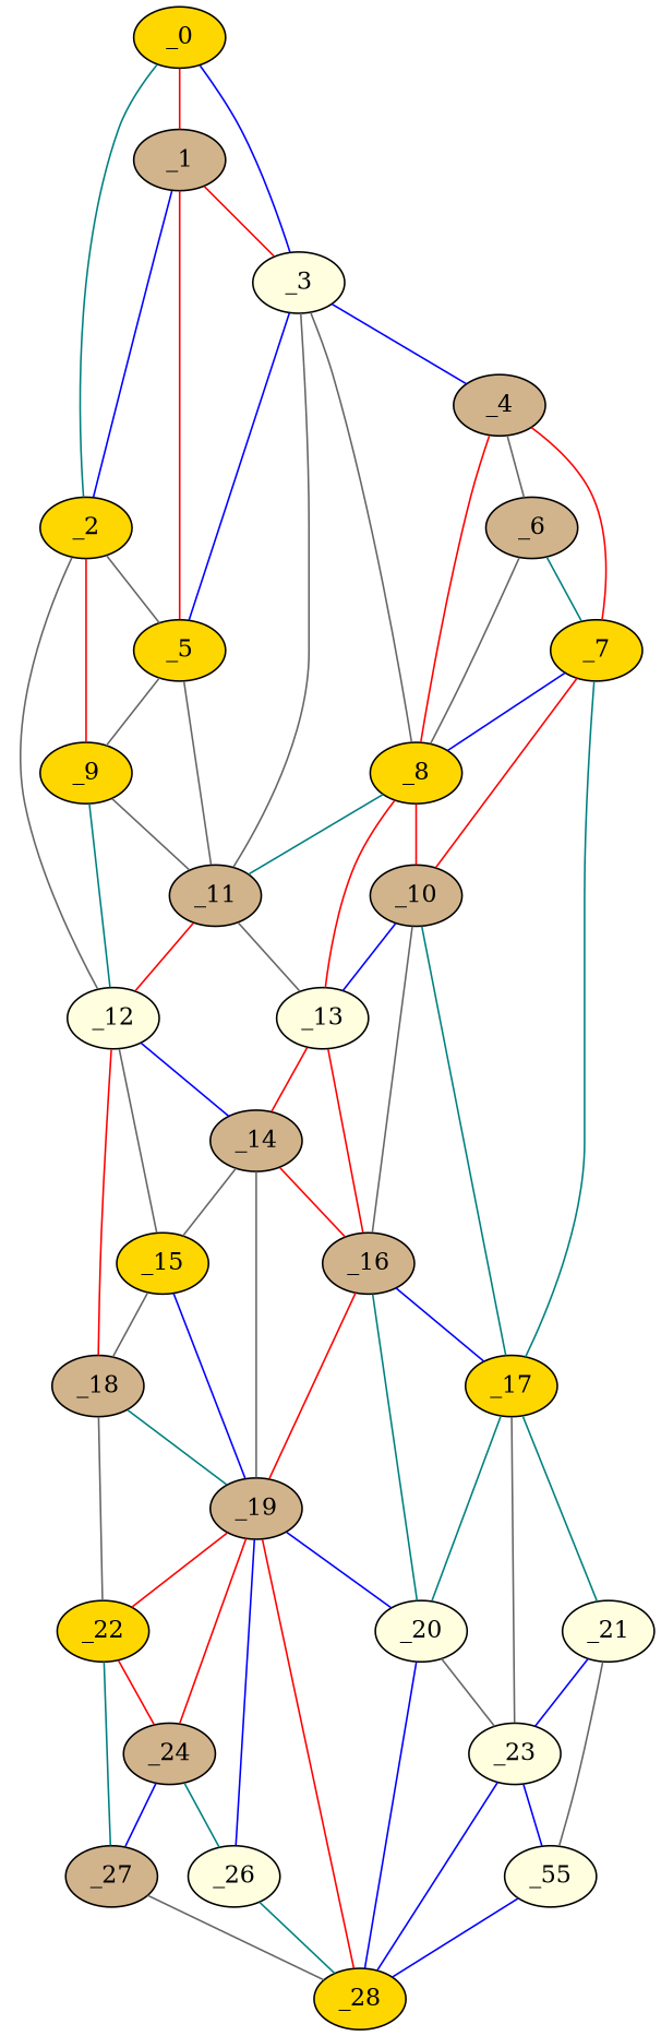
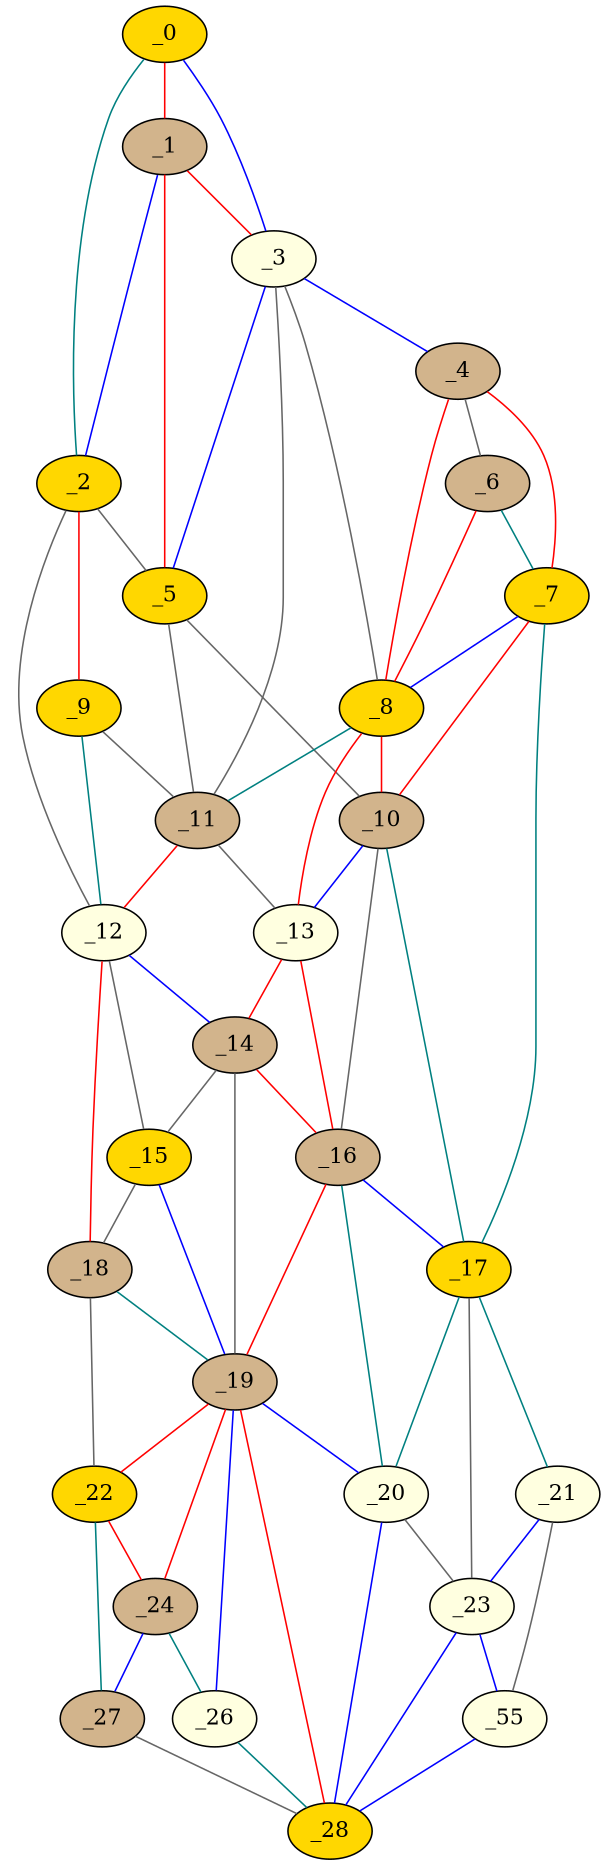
  graph {
    node [fillcolor=tan style=filled x=95 y=28]
    edge [color=red valence=2]
    _0 [fillcolor=gold x=5 y=38]
    _1 [x=16 y=40]
    _2 [fillcolor=gold x=23]
    _3 [fillcolor=lightyellow x=24 y=71]
    _5 [fillcolor=gold x=29 y=36]
    _9 [fillcolor=gold x=47 y=35]
    _12 [fillcolor=lightyellow x=60]
    _4 [x=28 y=77]
    _8 [fillcolor=gold x=41 y=79]
    _11 [x=52 y=45]
    _14 [x=68 y=45]
    _15 [fillcolor=gold x=72 y=34]
    _18 [x=92]
    _6 [x=35 y=85]
    _7 [fillcolor=gold x=38 y=92]
    _13 [fillcolor=lightyellow x=60 y=46]
    _10 [x=51 y=85]
    _16 [x=77 y=77]
    _19 [y=47]
    _22 [fillcolor=gold x=96 y=29]
    _17 [fillcolor=gold x=90 y=98]
    _20 [fillcolor=lightyellow y=79]
    _21 [fillcolor=lightyellow y=97]
    _23 [fillcolor=lightyellow x=99 y=83]
    _28 [fillcolor=gold x=126 y=50]
    n26 [fillcolor=lightyellow label=_55 x=110 y=93]
    _24 [x=104 y=32]
    _26 [fillcolor=lightyellow x=114 y=40]
    _27 [x=126 y=38]
    _0 -- _1
    _0 -- _2 [color=teal valence=1]
    _0 -- _3 [color=blue valence=1]
    _1 -- _2 [color=blue valence=1]
    _1 -- _3 [valence=1]
    _1 -- _5
    _2 -- _5 [color=gray40]
    _2 -- _9
    _2 -- _12 [color=gray40 valence=1]
    _3 -- _5 [color=blue valence=1]
    _3 -- _4 [color=blue valence=1]
    _3 -- _8 [color=gray40]
    _3 -- _11 [color=gray40]
-   _5 -- _9 [color=gray40]
+   _5 -- _10 [color=gray40]
    _5 -- _11 [color=gray40]
    _9 -- _12 [color=teal]
    _9 -- _11 [color=gray40]
    _12 -- _14 [color=blue]
    _12 -- _15 [color=gray40 valence=1]
    _12 -- _18 [valence=1]
    _4 -- _8 [valence=1]
    _4 -- _6 [color=gray40]
    _4 -- _7 [valence=1]
    _8 -- _11 [color=teal valence=1]
    _8 -- _13
    _8 -- _10 [valence=1]
    _11 -- _12
    _11 -- _13 [color=gray40 valence=1]
    _14 -- _15 [color=gray40 valence=1]
    _14 -- _16
    _14 -- _19 [color=gray40]
    _15 -- _18 [color=gray40]
    _15 -- _19 [color=blue]
    _18 -- _19 [color=teal valence=1]
    _18 -- _22 [color=gray40 valence=1]
-   _6 -- _8 [color=gray40]
+   _6 -- _8
    _6 -- _7 [color=teal valence=1]
    _7 -- _8 [color=blue]
    _7 -- _10
    _7 -- _17 [color=teal valence=1]
    _13 -- _14
    _13 -- _16
    _10 -- _13 [color=blue]
    _10 -- _16 [color=gray40]
    _10 -- _17 [color=teal]
    _16 -- _19 [valence=1]
    _16 -- _17 [color=blue]
    _16 -- _20 [color=teal valence=1]
    _19 -- _22
    _19 -- _20 [color=blue]
    _19 -- _28
    _19 -- _24 [valence=1]
    _19 -- _26 [color=blue]
    _22 -- _24
    _22 -- _27 [color=teal valence=1]
    _17 -- _20 [color=teal valence=1]
    _17 -- _21 [color=teal valence=1]
    _17 -- _23 [color=gray40]
    _20 -- _23 [color=gray40]
    _20 -- _28 [color=blue valence=1]
    _21 -- _23 [color=blue]
    _21 -- n26 [color=gray40 valence=1]
    _23 -- _28 [color=blue valence=1]
    _23 -- n26 [color=blue]
    n26 -- _28 [color=blue valence=1]
    _24 -- _26 [color=teal]
    _24 -- _27 [color=blue valence=1]
    _26 -- _28 [color=teal]
    _27 -- _28 [color=gray40 valence=1]
  }
